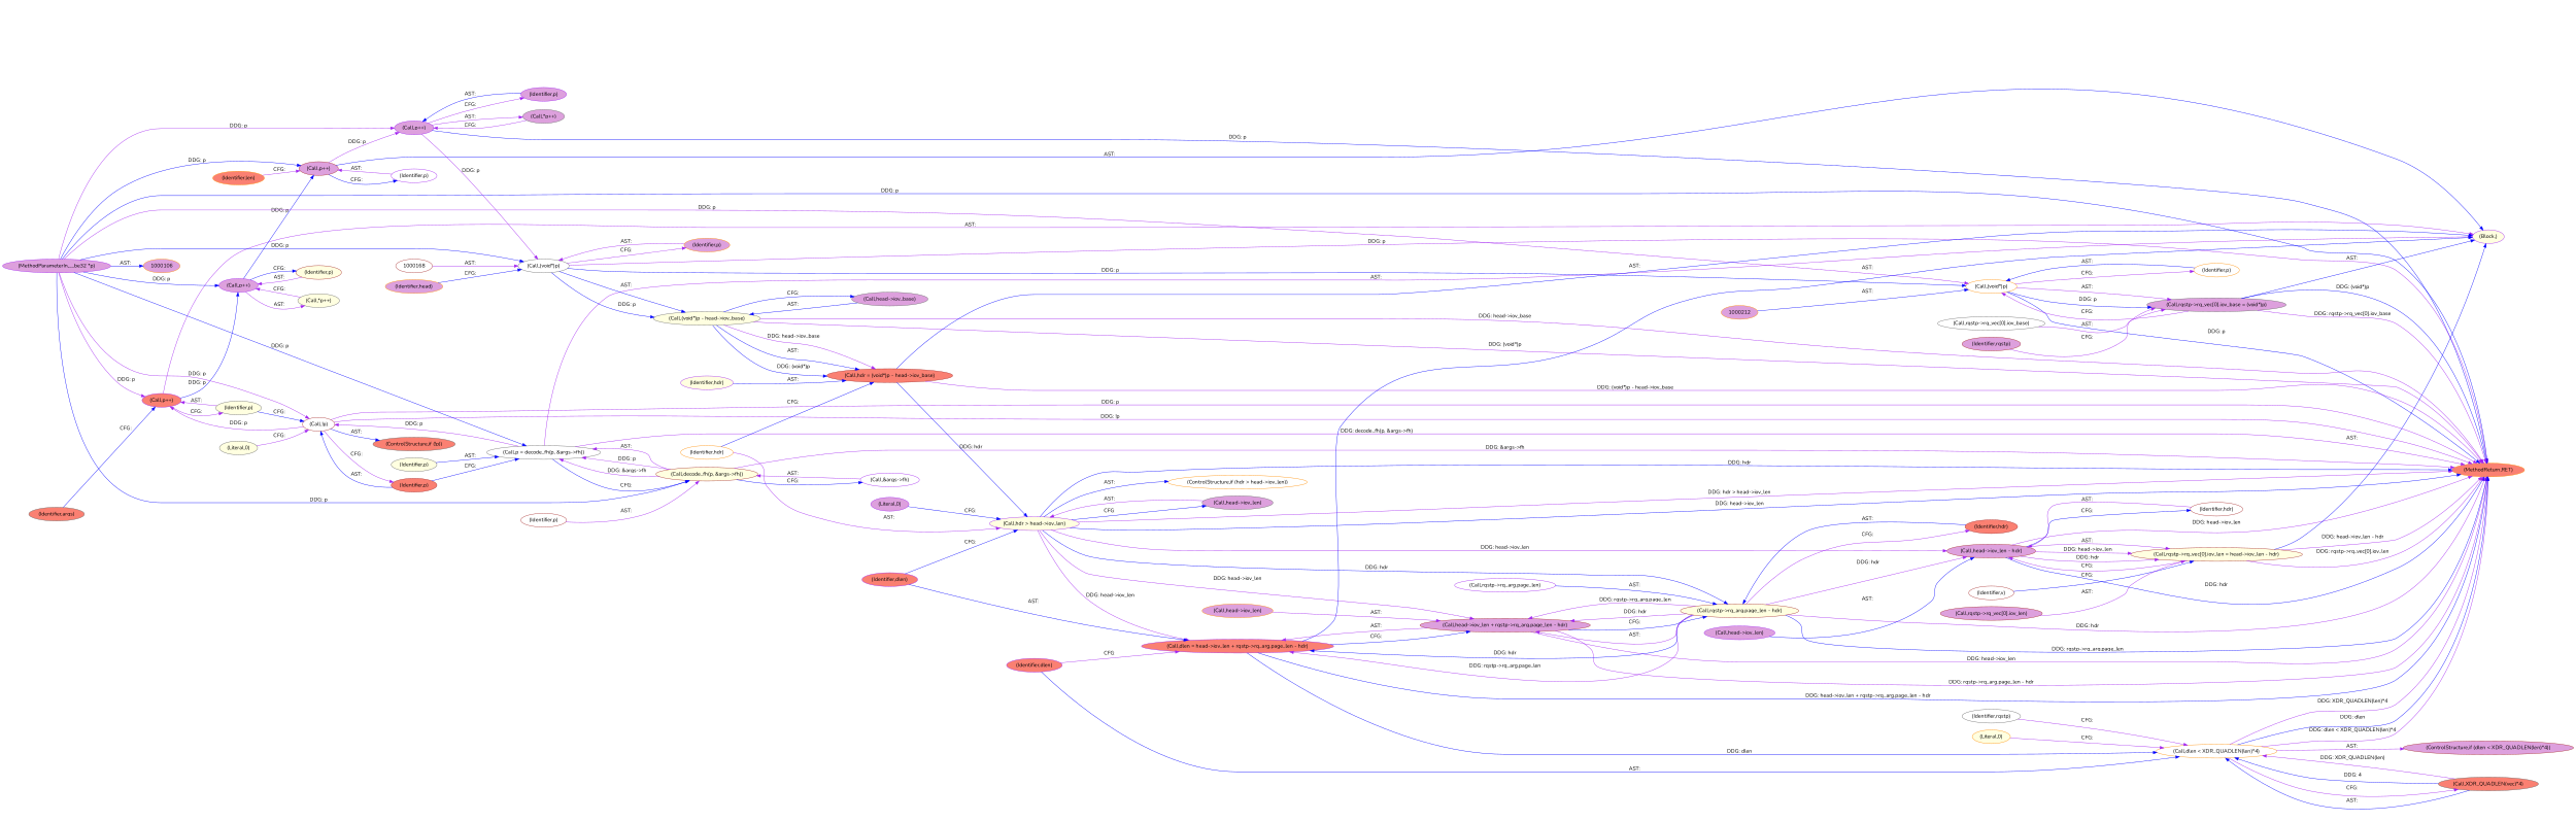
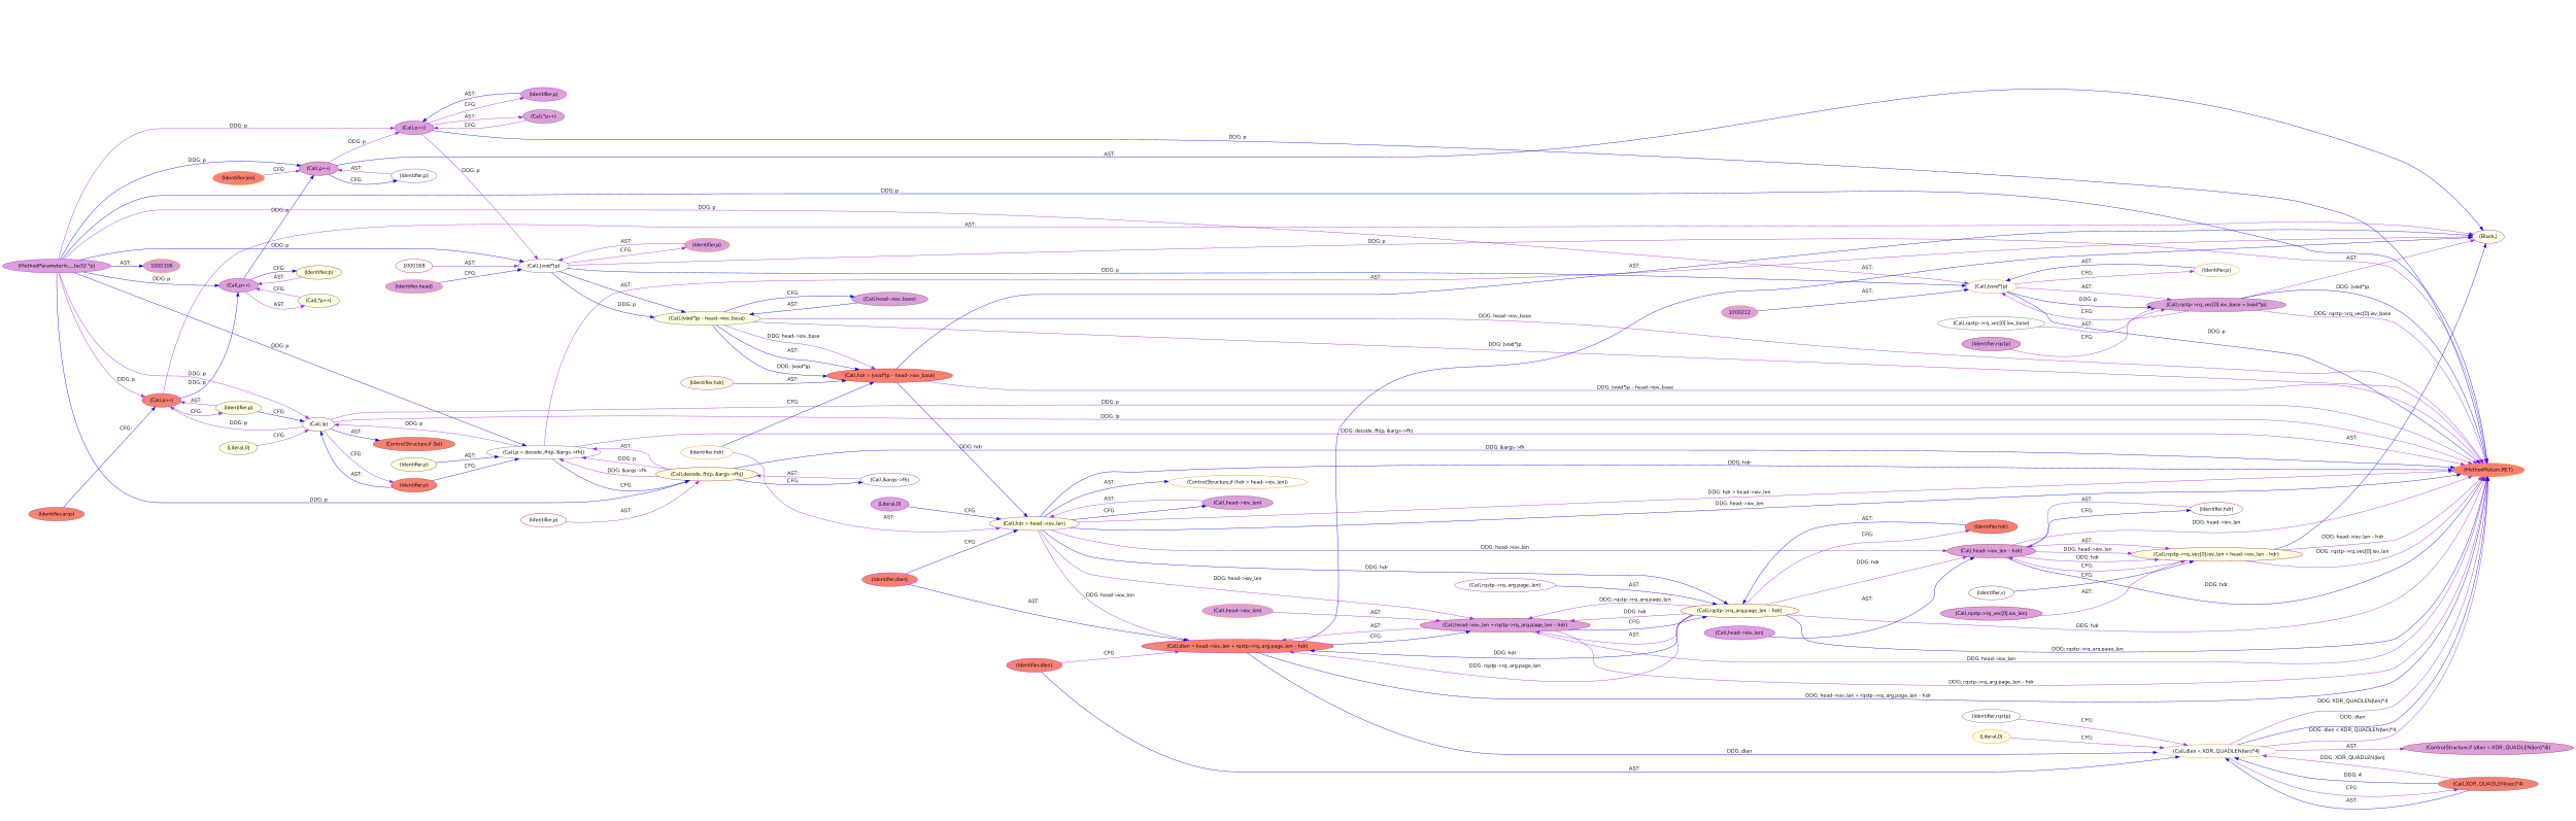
  digraph {
    fontname=Nunito
    rankdir=LR
    node [color=brown fillcolor=plum fontname=Nunito style=filled]
    edge [color=purple fontname=Nunito]
    n1 [color=purple fillcolor=salmon label="(Call,p++)"]
    n2 [color=purple label="(Call,p++)"]
    n3 [color=purple fillcolor=lightyellow label="(Block,)"]
    n4 [color=gray40 fillcolor=lightyellow label="(Identifier,p)"]
    n5 [label="(Call,p++)"]
    n6 [fillcolor=lightyellow label="(Identifier,p)"]
    n7 [color=gray40 fillcolor=lightyellow label="(Call,*p++)"]
    n8 [fillcolor=white label="(Call,!p)"]
    n9 [fillcolor=salmon label="(Identifier,p)"]
    n10 [color=darkorange fillcolor=salmon label="(MethodReturn,RET)"]
    n11 [color=gray40 fillcolor=salmon label="(ControlStructure,if (!p))"]
    n12 [color=gray40 fillcolor=white label="(Call,p = decode_fh(p, &args->fh))"]
    n13 [fillcolor=lightyellow label="(Call,decode_fh(p, &args->fh))"]
    n14 [color=purple fillcolor=white label="(Call,&args->fh)"]
    n15 [color=purple label="(MethodParameterIn,__be32 *p)"]
    n16 [color=purple label="(Call,p++)"]
    n17 [color=gray40 fillcolor=white label="(Call,(void*)p)"]
    n18 [color=darkorange fillcolor=white label="(Call,(void*)p)"]
    1000106 [color=darkorange]
    n20 [color=purple fillcolor=white label="(Identifier,p)"]
    n21 [color=gray40 label="(Call,*p++)"]
    n22 [color=purple label="(Identifier,p)"]
    n23 [color=gray40 fillcolor=lightyellow label="(Call,(void*)p - head->iov_base)"]
    n24 [color=darkorange label="(Identifier,p)"]
    n25 [color=gray40 label="(Call,rqstp->rq_vec[0].iov_base = (void*)p)"]
    n26 [color=darkorange fillcolor=white label="(Identifier,p)"]
    n27 [fillcolor=salmon label="(Call,hdr = (void*)p - head->iov_base)"]
    n28 [color=gray40 label="(Call,head->iov_base)"]
    n29 [color=purple fillcolor=lightyellow label="(Call,hdr > head->iov_len)"]
    n30 [color=purple fillcolor=salmon label="(Call,dlen = head->iov_len + rqstp->rq_arg.page_len - hdr)"]
    n31 [label="(Call,head->iov_len + rqstp->rq_arg.page_len - hdr)"]
    n32 [fillcolor=lightyellow label="(Call,rqstp->rq_arg.page_len - hdr)"]
    n33 [label="(Call,head->iov_len - hdr)"]
    n34 [color=gray40 label="(Call,head->iov_len)"]
    n35 [color=darkorange fillcolor=white label="(ControlStructure,if (hdr > head->iov_len))"]
    n36 [color=darkorange fillcolor=white label="(Call,dlen < XDR_QUADLEN(len)*4)"]
    n37 [fillcolor=salmon label="(Identifier,hdr)"]
    n38 [fillcolor=lightyellow label="(Call,rqstp->rq_vec[0].iov_len = head->iov_len - hdr)"]
    n39 [fillcolor=white label="(Identifier,hdr)"]
    n40 [color=gray40 fillcolor=salmon label="(Call,XDR_QUADLEN(vec)*4)"]
    n41 [label="(ControlStructure,if (dlen < XDR_QUADLEN(len)*4))"]
    n42 [color=gray40 fillcolor=salmon label="(Identifier,args)"]
    n43 [label="(Identifier,rqstp)"]
    n44 [fillcolor=white label="(Identifier,v)"]
    n45 [color=purple label="(Call,head->iov_len)"]
    n46 [color=darkorange label="(Identifier,head)"]
    n47 [label="(Call,rqstp->rq_vec[0].iov_len)"]
    n48 [color=darkorange fillcolor=lightyellow label="(Literal,0)"]
    n49 [color=purple fillcolor=white label="(Call,rqstp->rq_arg.page_len)"]
    n50 [color=gray40 fillcolor=white label="(Call,rqstp->rq_vec[0].iov_base)"]
    n51 [color=gray40 fillcolor=lightyellow label="(Literal,0)"]
    n52 [color=gray40 fillcolor=lightyellow label="(Identifier,p)"]
    n53 [color=darkorange fillcolor=salmon label="(Identifier,len)"]
    n54 [color=darkorange fillcolor=white label="(Identifier,hdr)"]
    n55 [color=purple fillcolor=salmon label="(Identifier,dlen)"]
    n56 [color=purple fillcolor=lightyellow label="(Identifier,hdr)"]
    n57 [color=purple fillcolor=salmon label="(Identifier,dlen)"]
    n58 [color=gray40 fillcolor=white label="(Identifier,rqstp)"]
    n59 [color=purple label="(Literal,0)"]
    n60 [fillcolor=white label="(Identifier,p)"]
    n61 [color=darkorange label="(Call,head->iov_len)"]
    1000168 [fillcolor=white]
    1000212 [color=darkorange]
    n1 -> n2 [color=blue label="DDG: p"]
    n1 -> n3 [label="AST: "]
    n1 -> n4 [label="CFG: "]
    n2 -> n5 [color=blue label="DDG: p"]
    n2 -> n6 [color=blue label="CFG: "]
    n2 -> n7 [label="AST: "]
    n4 -> n1 [label="AST: "]
    n4 -> n8 [color=blue label="CFG: "]
    n5 -> n3 [color=blue label="AST: "]
    n5 -> n16 [label="DDG: p"]
    n5 -> n20 [color=blue label="CFG: "]
    n6 -> n2 [label="AST: "]
    n7 -> n2 [label="CFG: "]
    n8 -> n1 [label="DDG: p"]
    n8 -> n9 [label="CFG: "]
    n8 -> n10 [label="DDG: !p"]
    n8 -> n10 [label="DDG: p"]
    n8 -> n11 [color=blue label="AST: "]
    n9 -> n8 [color=blue label="AST: "]
    n9 -> n12 [color=blue label="CFG: "]
    n12 -> n3 [label="AST: "]
    n12 -> n8 [label="DDG: p"]
    n12 -> n10 [label="DDG: decode_fh(p, &args->fh)"]
    n12 -> n13 [color=blue label="CFG: "]
-   n13 -> n10 [label="DDG: &args->fh"]
+   n13 -> n10 [color=blue label="DDG: &args->fh"]
    n13 -> n12 [label="AST: "]
    n13 -> n12 [label="DDG: p"]
    n13 -> n12 [label="DDG: &args->fh"]
    n13 -> n14 [color=blue label="CFG: "]
    n14 -> n13 [label="AST: "]
    n15 -> n1 [label="DDG: p"]
    n15 -> n2 [color=blue label="DDG: p"]
    n15 -> n5 [color=blue label="DDG: p"]
    n15 -> n8 [label="DDG: p"]
    n15 -> n10 [color=blue label="DDG: p"]
    n15 -> n12 [color=blue label="DDG: p"]
    n15 -> n13 [color=blue label="DDG: p"]
    n15 -> n16 [label="DDG: p"]
    n15 -> n17 [color=blue label="DDG: p"]
    n15 -> n18 [label="DDG: p"]
    n15 -> 1000106 [color=blue label="AST: "]
    n16 -> n10 [color=blue label="DDG: p"]
    n16 -> n17 [label="DDG: p"]
    n16 -> n21 [label="AST: "]
    n16 -> n22 [label="CFG: "]
    n17 -> n10 [label="DDG: p"]
    n17 -> n18 [color=blue label="DDG: p"]
    n17 -> n23 [color=blue label="AST: "]
    n17 -> n23 [color=blue label="DDG: p"]
    n17 -> n24 [label="CFG: "]
    n18 -> n10 [color=blue label="DDG: p"]
    n18 -> n25 [label="AST: "]
    n18 -> n25 [color=blue label="DDG: p"]
    n18 -> n26 [label="CFG: "]
    n20 -> n5 [label="AST: "]
    n21 -> n16 [label="CFG: "]
    n22 -> n16 [color=blue label="AST: "]
    n23 -> n10 [label="DDG: (void*)p"]
    n23 -> n10 [label="DDG: head->iov_base"]
    n23 -> n27 [color=blue label="AST: "]
    n23 -> n27 [color=blue label="DDG: (void*)p"]
    n23 -> n27 [label="DDG: head->iov_base"]
    n23 -> n28 [color=blue label="CFG: "]
    n24 -> n17 [label="AST: "]
-   n25 -> n3 [color=blue label="AST: "]
+   n25 -> n3 [label="AST: "]
    n25 -> n10 [color=blue label="DDG: (void*)p"]
    n25 -> n10 [label="DDG: rqstp->rq_vec[0].iov_base"]
    n25 -> n18 [label="CFG: "]
    n26 -> n18 [color=blue label="AST: "]
    n27 -> n3 [color=blue label="AST: "]
    n27 -> n10 [label="DDG: (void*)p - head->iov_base"]
    n27 -> n29 [color=blue label="DDG: hdr"]
    n28 -> n23 [color=blue label="AST: "]
    n29 -> n10 [color=blue label="DDG: head->iov_len"]
    n29 -> n10 [label="DDG: hdr > head->iov_len"]
    n29 -> n10 [color=blue label="DDG: hdr"]
    n29 -> n30 [label="DDG: head->iov_len"]
    n29 -> n31 [label="DDG: head->iov_len"]
    n29 -> n32 [color=blue label="DDG: hdr"]
    n29 -> n33 [label="DDG: head->iov_len"]
    n29 -> n34 [color=blue label="CFG: "]
    n29 -> n35 [color=blue label="AST: "]
    n30 -> n3 [color=blue label="AST: "]
    n30 -> n10 [color=blue label="DDG: head->iov_len + rqstp->rq_arg.page_len - hdr"]
    n30 -> n31 [color=blue label="CFG: "]
    n30 -> n36 [color=blue label="DDG: dlen"]
    n31 -> n10 [label="DDG: rqstp->rq_arg.page_len - hdr"]
    n31 -> n10 [label="DDG: head->iov_len"]
    n31 -> n30 [label="AST: "]
    n31 -> n32 [color=blue label="CFG: "]
    n32 -> n10 [color=blue label="DDG: rqstp->rq_arg.page_len"]
    n32 -> n10 [label="DDG: hdr"]
    n32 -> n30 [label="DDG: rqstp->rq_arg.page_len"]
    n32 -> n30 [color=blue label="DDG: hdr"]
    n32 -> n31 [label="AST: "]
    n32 -> n31 [label="DDG: rqstp->rq_arg.page_len"]
    n32 -> n31 [label="DDG: hdr"]
    n32 -> n33 [label="DDG: hdr"]
    n32 -> n37 [label="CFG: "]
    n33 -> n10 [color=blue label="DDG: hdr"]
    n33 -> n10 [label="DDG: head->iov_len"]
    n33 -> n38 [label="AST: "]
    n33 -> n38 [label="DDG: head->iov_len"]
    n33 -> n38 [label="DDG: hdr"]
    n33 -> n39 [color=blue label="CFG: "]
    n34 -> n29 [label="AST: "]
    n36 -> n10 [label="DDG: dlen < XDR_QUADLEN(len)*4"]
    n36 -> n10 [label="DDG: XDR_QUADLEN(len)*4"]
    n36 -> n10 [color=blue label="DDG: dlen"]
    n36 -> n40 [label="CFG: "]
    n36 -> n41 [label="AST: "]
    n37 -> n32 [color=blue label="AST: "]
    n38 -> n3 [color=blue label="AST: "]
    n38 -> n10 [label="DDG: head->iov_len - hdr"]
    n38 -> n10 [label="DDG: rqstp->rq_vec[0].iov_len"]
    n38 -> n33 [label="CFG: "]
    n39 -> n33 [label="AST: "]
    n40 -> n36 [color=blue label="AST: "]
    n40 -> n36 [label="DDG: XDR_QUADLEN(len)"]
    n40 -> n36 [color=blue label="DDG: 4"]
    n42 -> n1 [color=blue label="CFG: "]
    n43 -> n25 [label="CFG: "]
    n44 -> n38 [color=blue label="CFG: "]
    n45 -> n33 [color=blue label="AST: "]
    n46 -> n17 [color=blue label="CFG: "]
    n47 -> n38 [label="AST: "]
    n48 -> n36 [label="CFG: "]
    n49 -> n32 [color=blue label="AST: "]
    n50 -> n25 [label="AST: "]
    n51 -> n8 [label="CFG: "]
    n52 -> n12 [color=blue label="AST: "]
    n53 -> n5 [label="CFG: "]
    n54 -> n27 [color=blue label="CFG: "]
    n54 -> n29 [label="AST: "]
    n55 -> n30 [label="CFG: "]
    n55 -> n36 [color=blue label="AST: "]
    n56 -> n27 [color=blue label="AST: "]
    n57 -> n29 [color=blue label="CFG: "]
    n57 -> n30 [color=blue label="AST: "]
    n58 -> n36 [label="CFG: "]
    n59 -> n29 [color=blue label="CFG: "]
    n60 -> n13 [label="AST: "]
    n61 -> n31 [label="AST: "]
    1000168 -> n17 [label="AST: "]
    1000212 -> n18 [color=blue label="AST: "]
  }
